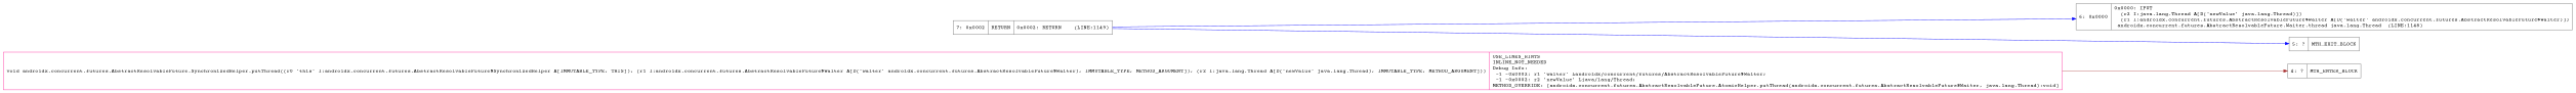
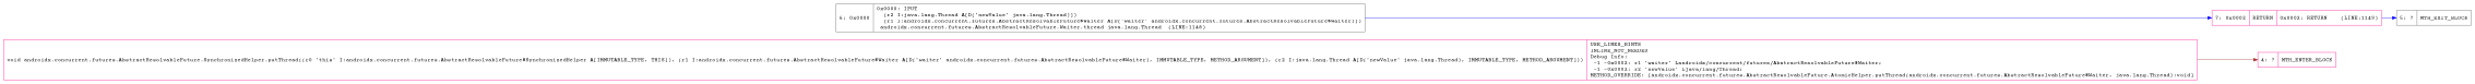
  digraph {
    fontname="Courier Prime"
    rankdir=LR
    node [color=deeppink fontname="Courier Prime" shape=record]
    edge [color=blue fontname="Courier Prime"]
-   n1 [color=gray40 label="{4\:\ ?|MTH_ENTER_BLOCK\l}"]
+   n1 [label="{4\:\ ?|MTH_ENTER_BLOCK\l}"]
    n2 [color=gray40 label="{6\:\ 0x0000|0x0000: IPUT  \l  (r2 I:java.lang.Thread A[D('newValue' java.lang.Thread)])\l  (r1 I:androidx.concurrent.futures.AbstractResolvableFuture$Waiter A[D('waiter' androidx.concurrent.futures.AbstractResolvableFuture$Waiter)])\l androidx.concurrent.futures.AbstractResolvableFuture.Waiter.thread java.lang.Thread  (LINE:1148)\l}"]
-   n3 [color=gray40 label="{7\:\ 0x0002|RETURN\l|0x0002: RETURN    (LINE:1149)\l}"]
+   n3 [label="{7\:\ 0x0002|RETURN\l|0x0002: RETURN    (LINE:1149)\l}"]
    n4 [color=gray40 label="{5\:\ ?|MTH_EXIT_BLOCK\l}"]
    n5 [label="{void androidx.concurrent.futures.AbstractResolvableFuture.SynchronizedHelper.putThread((r0 'this' I:androidx.concurrent.futures.AbstractResolvableFuture$SynchronizedHelper A[IMMUTABLE_TYPE, THIS]), (r1 I:androidx.concurrent.futures.AbstractResolvableFuture$Waiter A[D('waiter' androidx.concurrent.futures.AbstractResolvableFuture$Waiter), IMMUTABLE_TYPE, METHOD_ARGUMENT]), (r2 I:java.lang.Thread A[D('newValue' java.lang.Thread), IMMUTABLE_TYPE, METHOD_ARGUMENT]))  | USE_LINES_HINTS\lINLINE_NOT_NEEDED\lDebug Info:\l  \-1 \-0x0002: r1 'waiter' Landroidx\/concurrent\/futures\/AbstractResolvableFuture$Waiter;\l  \-1 \-0x0002: r2 'newValue' Ljava\/lang\/Thread;\lMETHOD_OVERRIDE: [androidx.concurrent.futures.AbstractResolvableFuture.AtomicHelper.putThread(androidx.concurrent.futures.AbstractResolvableFuture$Waiter, java.lang.Thread):void]\l}"]
-   n3 -> n2
+   n2 -> n3
    n3 -> n4
    n5 -> n1 [color=brown]
  }
